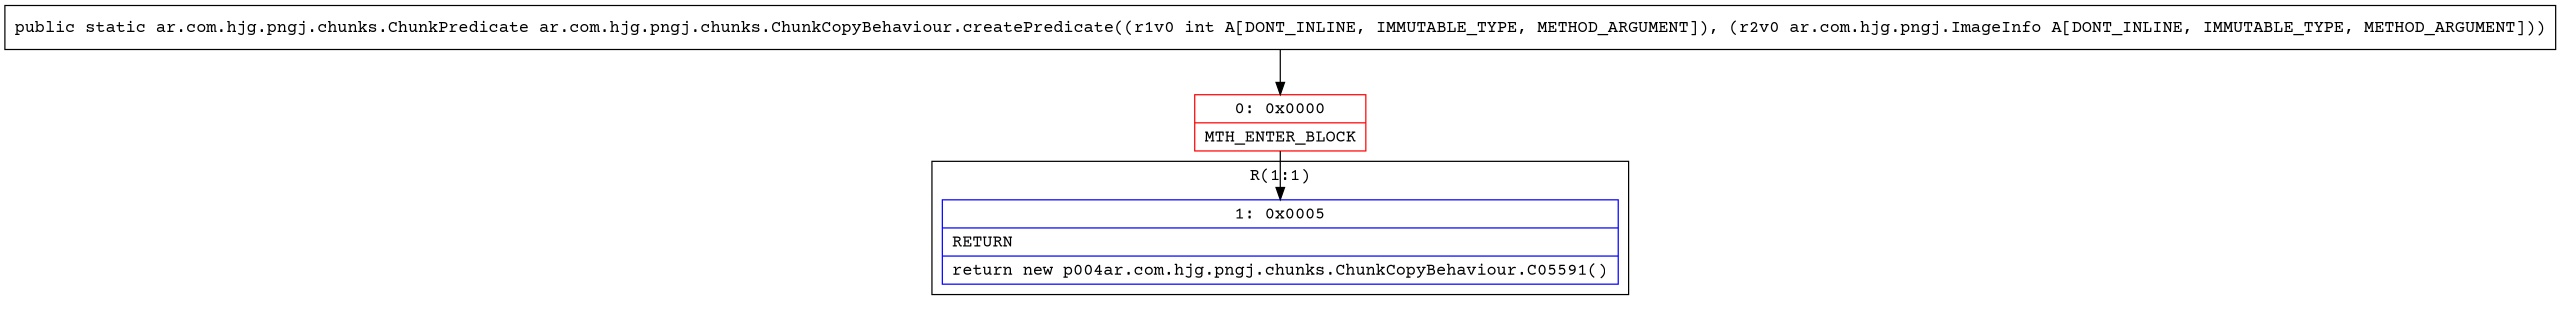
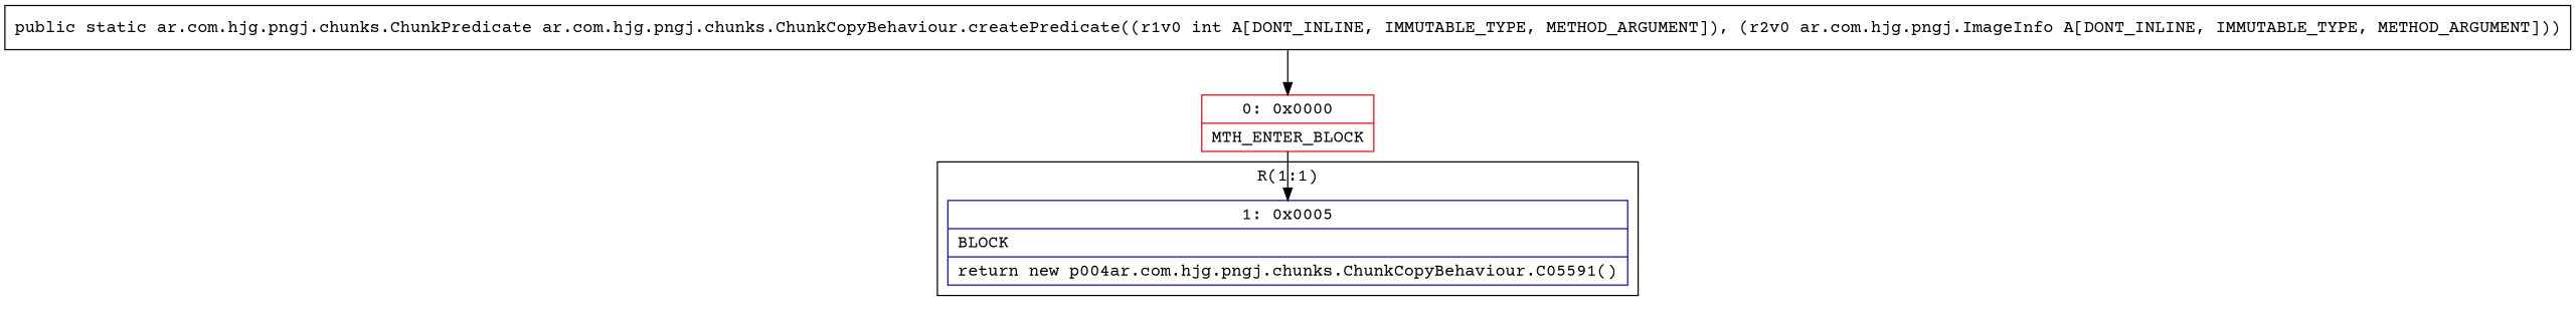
  digraph {
    fontname="Courier Prime"
    node [shape=record fontname="Courier Prime"]
    edge [fontname="Courier Prime"]
-   n1 [color=blue label="{1\:\ 0x0005|RETURN\l|return new p004ar.com.hjg.pngj.chunks.ChunkCopyBehaviour.C05591()\l}"]
+   n1 [color=blue label="{1\:\ 0x0005|BLOCK\l|return new p004ar.com.hjg.pngj.chunks.ChunkCopyBehaviour.C05591()\l}"]
    n2 [color=red label="{0\:\ 0x0000|MTH_ENTER_BLOCK\l}"]
    n3 [label="{public static ar.com.hjg.pngj.chunks.ChunkPredicate ar.com.hjg.pngj.chunks.ChunkCopyBehaviour.createPredicate((r1v0 int A[DONT_INLINE, IMMUTABLE_TYPE, METHOD_ARGUMENT]), (r2v0 ar.com.hjg.pngj.ImageInfo A[DONT_INLINE, IMMUTABLE_TYPE, METHOD_ARGUMENT])) }"]
    subgraph cluster_1 {
      label="R(1:1)"
      n1
    }
    n2 -> n1
    n3 -> n2
  }
